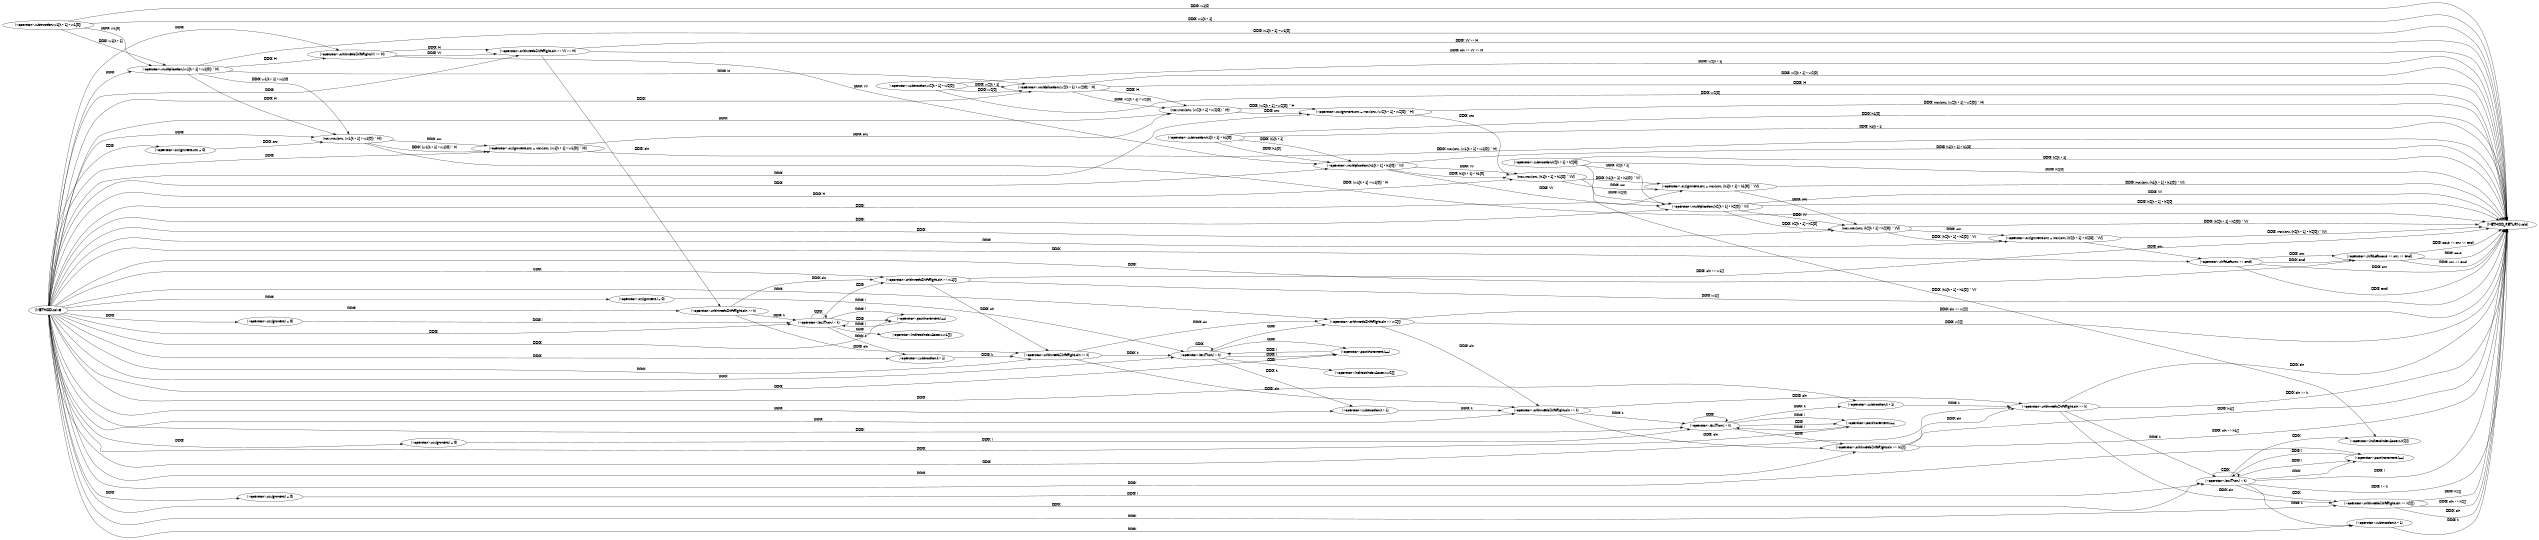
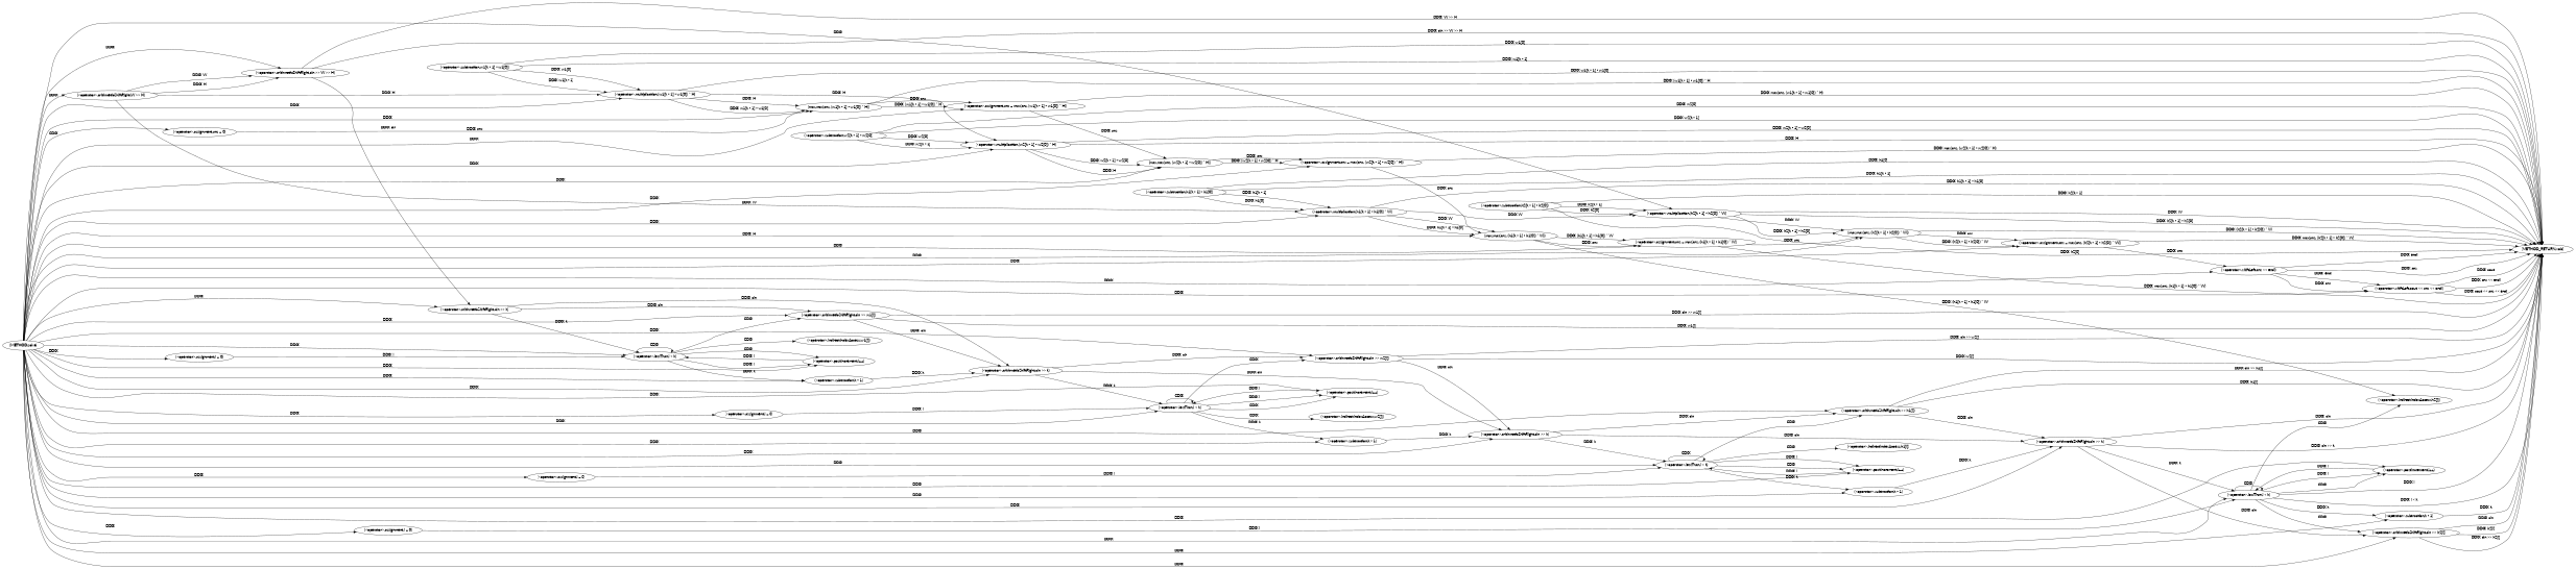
  digraph {
    fontname=Lato
    rankdir=LR
    node [fontname=Lato]
    edge [fontname=Lato]
    n1 [label="(METHOD,solve)"]
    n2 [label="(<operator>.assignment,ans = 0)"]
    n3 [label="(<operator>.arithmeticShiftRight,cin >> W >> H)"]
    n4 [label="(<operator>.arithmeticShiftRight,cin >> k)"]
    n5 [label="(<operator>.assignment,ans = max(ans, (w1[k - 1] - w1[0]) * H))"]
    n6 [label="(<operator>.arithmeticShiftRight,cin >> k)"]
    n7 [label="(<operator>.assignment,ans = max(ans, (w2[k - 1] - w2[0]) * H))"]
    n8 [label="(<operator>.arithmeticShiftRight,cin >> k)"]
    n9 [label="(<operator>.assignment,ans = max(ans, (h1[k - 1] - h1[0]) * W))"]
    n10 [label="(<operator>.arithmeticShiftRight,cin >> k)"]
    n11 [label="(<operator>.assignment,ans = max(ans, (h2[k - 1] - h2[0]) * W))"]
    n12 [label="(<operator>.shiftLeft,cout << ans << endl)"]
    n13 [label="(<operator>.assignment,i = 0)"]
    n14 [label="(<operator>.lessThan,i < k)"]
    n15 [label="(<operator>.postIncrement,i++)"]
    n16 [label="(<operator>.arithmeticShiftRight,cin >> w1[i])"]
    n17 [label="(<operator>.assignment,i = 0)"]
    n18 [label="(<operator>.lessThan,i < k)"]
    n19 [label="(<operator>.postIncrement,i++)"]
    n20 [label="(<operator>.arithmeticShiftRight,cin >> w2[i])"]
    n21 [label="(<operator>.assignment,i = 0)"]
    n22 [label="(<operator>.lessThan,i < k)"]
    n23 [label="(<operator>.postIncrement,i++)"]
    n24 [label="(<operator>.arithmeticShiftRight,cin >> h1[i])"]
    n25 [label="(<operator>.assignment,i = 0)"]
    n26 [label="(<operator>.lessThan,i < k)"]
    n27 [label="(<operator>.postIncrement,i++)"]
    n28 [label="(<operator>.arithmeticShiftRight,cin >> h2[i])"]
    n29 [label="(<operator>.arithmeticShiftRight,W >> H)"]
    n30 [label="(max,max(ans, (w1[k - 1] - w1[0]) * H))"]
    n31 [label="(max,max(ans, (w2[k - 1] - w2[0]) * H))"]
    n32 [label="(max,max(ans, (h1[k - 1] - h1[0]) * W))"]
    n33 [label="(max,max(ans, (h2[k - 1] - h2[0]) * W))"]
    n34 [label="(<operator>.shiftLeft,ans << endl)"]
    n35 [label="(<operator>.multiplication,(w1[k - 1] - w1[0]) * H)"]
    n36 [label="(<operator>.multiplication,(w2[k - 1] - w2[0]) * H)"]
    n37 [label="(<operator>.multiplication,(h1[k - 1] - h1[0]) * W)"]
    n38 [label="(<operator>.multiplication,(h2[k - 1] - h2[0]) * W)"]
    n39 [label="(<operator>.subtraction,k - 1)"]
    n40 [label="(<operator>.subtraction,k - 1)"]
    n41 [label="(<operator>.subtraction,k - 1)"]
    n42 [label="(<operator>.subtraction,k - 1)"]
    n43 [label="(METHOD_RETURN,void)"]
    n44 [label="(<operator>.indirectIndexAccess,w1[i])"]
    n45 [label="(<operator>.indirectIndexAccess,w2[i])"]
+   n46 [label="(<operator>.indirectIndexAccess,h1[i])"]
    n47 [label="(<operator>.indirectIndexAccess,h2[i])"]
    n48 [label="(<operator>.subtraction,w1[k - 1] - w1[0])"]
    n49 [label="(<operator>.subtraction,w2[k - 1] - w2[0])"]
    n50 [label="(<operator>.subtraction,h1[k - 1] - h1[0])"]
    n51 [label="(<operator>.subtraction,h2[k - 1] - h2[0])"]
    n1 -> n2 [label="CDG: "]
    n1 -> n3 [label="DDG: "]
    n1 -> n4 [label="DDG: "]
    n1 -> n5 [label="DDG: "]
    n1 -> n6 [label="DDG: "]
    n1 -> n7 [label="DDG: "]
    n1 -> n8 [label="DDG: "]
    n1 -> n9 [label="DDG: "]
    n1 -> n10 [label="DDG: "]
    n1 -> n11 [label="DDG: "]
    n1 -> n12 [label="DDG: "]
    n1 -> n13 [label="DDG: "]
    n1 -> n14 [label="DDG: "]
    n1 -> n15 [label="DDG: "]
-   n1 -> n16 [label="CDG: "]
+   n1 -> n16 [label="DDG: "]
    n1 -> n17 [label="DDG: "]
    n1 -> n18 [label="DDG: "]
    n1 -> n19 [label="DDG: "]
    n1 -> n20 [label="DDG: "]
    n1 -> n21 [label="DDG: "]
    n1 -> n22 [label="DDG: "]
    n1 -> n23 [label="DDG: "]
    n1 -> n24 [label="DDG: "]
    n1 -> n25 [label="DDG: "]
    n1 -> n26 [label="DDG: "]
    n1 -> n27 [label="DDG: "]
    n1 -> n28 [label="DDG: "]
    n1 -> n29 [label="DDG: "]
    n1 -> n30 [label="DDG: "]
    n1 -> n31 [label="DDG: "]
    n1 -> n32 [label="DDG: H"]
    n1 -> n33 [label="DDG: "]
    n1 -> n34 [label="DDG: "]
    n1 -> n35 [label="DDG: "]
    n1 -> n36 [label="DDG: "]
    n1 -> n37 [label="DDG: "]
    n1 -> n38 [label="DDG: "]
    n1 -> n39 [label="DDG: "]
    n1 -> n40 [label="DDG: "]
    n1 -> n41 [label="DDG: "]
    n1 -> n42 [label="DDG: "]
    n2 -> n30 [label="DDG: ans"]
    n3 -> n4 [label="DDG: cin"]
    n3 -> n43 [label="DDG: W >> H"]
    n3 -> n43 [label="DDG: cin >> W >> H"]
    n4 -> n6 [label="DDG: cin"]
    n4 -> n14 [label="DDG: k"]
    n4 -> n16 [label="DDG: cin"]
    n5 -> n31 [label="DDG: ans"]
    n5 -> n43 [label="DDG: max(ans, (w1[k - 1] - w1[0]) * H)"]
    n6 -> n8 [label="DDG: cin"]
    n6 -> n18 [label="DDG: k"]
    n6 -> n20 [label="DDG: cin"]
    n7 -> n32 [label="DDG: ans"]
    n7 -> n43 [label="DDG: max(ans, (w2[k - 1] - w2[0]) * H)"]
    n8 -> n10 [label="DDG: cin"]
    n8 -> n22 [label="DDG: k"]
    n8 -> n24 [label="DDG: cin"]
    n9 -> n33 [label="DDG: ans"]
    n9 -> n43 [label="DDG: max(ans, (h1[k - 1] - h1[0]) * W)"]
    n10 -> n26 [label="DDG: k"]
    n10 -> n28 [label="DDG: cin"]
    n10 -> n43 [label="DDG: cin"]
    n10 -> n43 [label="DDG: cin >> k"]
    n11 -> n34 [label="DDG: ans"]
    n11 -> n43 [label="DDG: max(ans, (h2[k - 1] - h2[0]) * W)"]
    n12 -> n43 [label="DDG: ans << endl"]
    n12 -> n43 [label="DDG: cout << ans << endl"]
    n12 -> n43 [label="DDG: cout"]
    n13 -> n14 [label="DDG: i"]
    n14 -> n14 [label="CDG: "]
    n14 -> n15 [label="DDG: i"]
    n14 -> n15 [label="CDG: "]
    n14 -> n16 [label="CDG: "]
    n14 -> n39 [label="DDG: k"]
    n14 -> n44 [label="CDG: "]
    n15 -> n14 [label="DDG: i"]
    n16 -> n6 [label="DDG: cin"]
    n16 -> n43 [label="DDG: w1[i]"]
    n16 -> n43 [label="DDG: cin >> w1[i]"]
    n17 -> n18 [label="DDG: i"]
    n18 -> n18 [label="CDG: "]
    n18 -> n19 [label="DDG: i"]
    n18 -> n19 [label="CDG: "]
    n18 -> n20 [label="CDG: "]
    n18 -> n40 [label="DDG: k"]
    n18 -> n45 [label="CDG: "]
    n19 -> n18 [label="DDG: i"]
    n20 -> n8 [label="DDG: cin"]
    n20 -> n43 [label="DDG: w2[i]"]
    n20 -> n43 [label="DDG: cin >> w2[i]"]
    n21 -> n22 [label="DDG: i"]
    n22 -> n22 [label="CDG: "]
    n22 -> n23 [label="DDG: i"]
    n22 -> n23 [label="CDG: "]
    n22 -> n24 [label="CDG: "]
    n22 -> n41 [label="DDG: k"]
+   n22 -> n46 [label="CDG: "]
    n23 -> n22 [label="DDG: i"]
    n24 -> n10 [label="DDG: cin"]
    n24 -> n43 [label="DDG: h1[i]"]
    n24 -> n43 [label="DDG: cin >> h1[i]"]
    n25 -> n26 [label="DDG: i"]
    n26 -> n26 [label="CDG: "]
    n26 -> n27 [label="DDG: i"]
    n26 -> n27 [label="CDG: "]
    n26 -> n28 [label="CDG: "]
    n26 -> n42 [label="DDG: k"]
    n26 -> n43 [label="DDG: i"]
    n26 -> n43 [label="DDG: i < k"]
    n26 -> n47 [label="CDG: "]
    n27 -> n26 [label="DDG: i"]
    n28 -> n43 [label="DDG: cin"]
    n28 -> n43 [label="DDG: h2[i]"]
    n28 -> n43 [label="DDG: cin >> h2[i]"]
    n29 -> n3 [label="DDG: H"]
    n29 -> n3 [label="DDG: W"]
-   n35 -> n29 [label="DDG: H"]
+   n29 -> n35 [label="DDG: H"]
    n29 -> n37 [label="DDG: W"]
    n30 -> n5 [label="DDG: ans"]
    n30 -> n5 [label="DDG: (w1[k - 1] - w1[0]) * H"]
    n30 -> n43 [label="DDG: (w1[k - 1] - w1[0]) * H"]
    n31 -> n7 [label="DDG: (w2[k - 1] - w2[0]) * H"]
    n31 -> n7 [label="DDG: ans"]
    n32 -> n9 [label="DDG: (h1[k - 1] - h1[0]) * W"]
    n32 -> n9 [label="DDG: ans"]
    n32 -> n47 [label="DDG: (h1[k - 1] - h1[0]) * W"]
    n33 -> n11 [label="DDG: ans"]
    n33 -> n11 [label="DDG: (h2[k - 1] - h2[0]) * W"]
    n33 -> n43 [label="DDG: (h2[k - 1] - h2[0]) * W"]
    n34 -> n12 [label="DDG: ans"]
    n34 -> n12 [label="DDG: endl"]
    n34 -> n43 [label="DDG: ans"]
    n34 -> n43 [label="DDG: endl"]
    n35 -> n30 [label="DDG: w1[k - 1] - w1[0]"]
    n35 -> n30 [label="DDG: H"]
    n35 -> n36 [label="DDG: H"]
    n35 -> n43 [label="DDG: w1[k - 1] - w1[0]"]
    n36 -> n31 [label="DDG: H"]
    n36 -> n31 [label="DDG: w2[k - 1] - w2[0]"]
    n36 -> n43 [label="DDG: w2[k - 1] - w2[0]"]
    n36 -> n43 [label="DDG: H"]
    n37 -> n32 [label="DDG: h1[k - 1] - h1[0]"]
    n37 -> n32 [label="DDG: W"]
    n37 -> n38 [label="DDG: W"]
    n37 -> n43 [label="DDG: h1[k - 1] - h1[0]"]
    n38 -> n33 [label="DDG: W"]
    n38 -> n33 [label="DDG: h2[k - 1] - h2[0]"]
    n38 -> n43 [label="DDG: h2[k - 1] - h2[0]"]
    n38 -> n43 [label="DDG: W"]
    n39 -> n6 [label="DDG: k"]
    n40 -> n8 [label="DDG: k"]
    n41 -> n10 [label="DDG: k"]
    n42 -> n43 [label="DDG: k"]
    n48 -> n35 [label="DDG: w1[k - 1]"]
    n48 -> n35 [label="DDG: w1[0]"]
    n48 -> n43 [label="DDG: w1[k - 1]"]
    n48 -> n43 [label="DDG: w1[0]"]
    n49 -> n36 [label="DDG: w2[k - 1]"]
    n49 -> n36 [label="DDG: w2[0]"]
    n49 -> n43 [label="DDG: w2[k - 1]"]
    n49 -> n43 [label="DDG: w2[0]"]
    n50 -> n37 [label="DDG: h1[0]"]
    n50 -> n37 [label="DDG: h1[k - 1]"]
    n50 -> n43 [label="DDG: h1[k - 1]"]
    n50 -> n43 [label="DDG: h1[0]"]
    n51 -> n38 [label="DDG: h2[0]"]
    n51 -> n38 [label="DDG: h2[k - 1]"]
    n51 -> n43 [label="DDG: h2[k - 1]"]
    n51 -> n43 [label="DDG: h2[0]"]
  }
